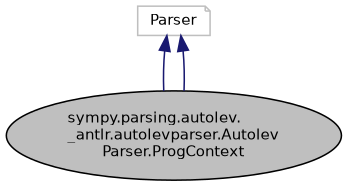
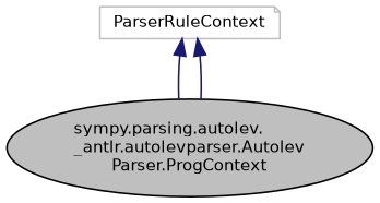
  digraph {
    node [fontname=Helvetica fontsize=10 style=filled]
    edge [color=midnightblue dir=back fontname=Helvetica fontsize=10 labelfontname=Helvetica labelfontsize=10 style=solid]
    n1 [color=black fillcolor=grey75 fontcolor=black height=0.2 label="sympy.parsing.autolev.\l_antlr.autolevparser.Autolev\lParser.ProgContext" shape=ellipse width=0.4]
-   n2 [color=grey75 fillcolor=white height=0.2 label=Parser shape=note width=0.4]
+   n2 [color=grey75 fillcolor=white height=0.2 label=ParserRuleContext shape=note width=0.4]
    n2 -> n1
    n2 -> n1
  }
